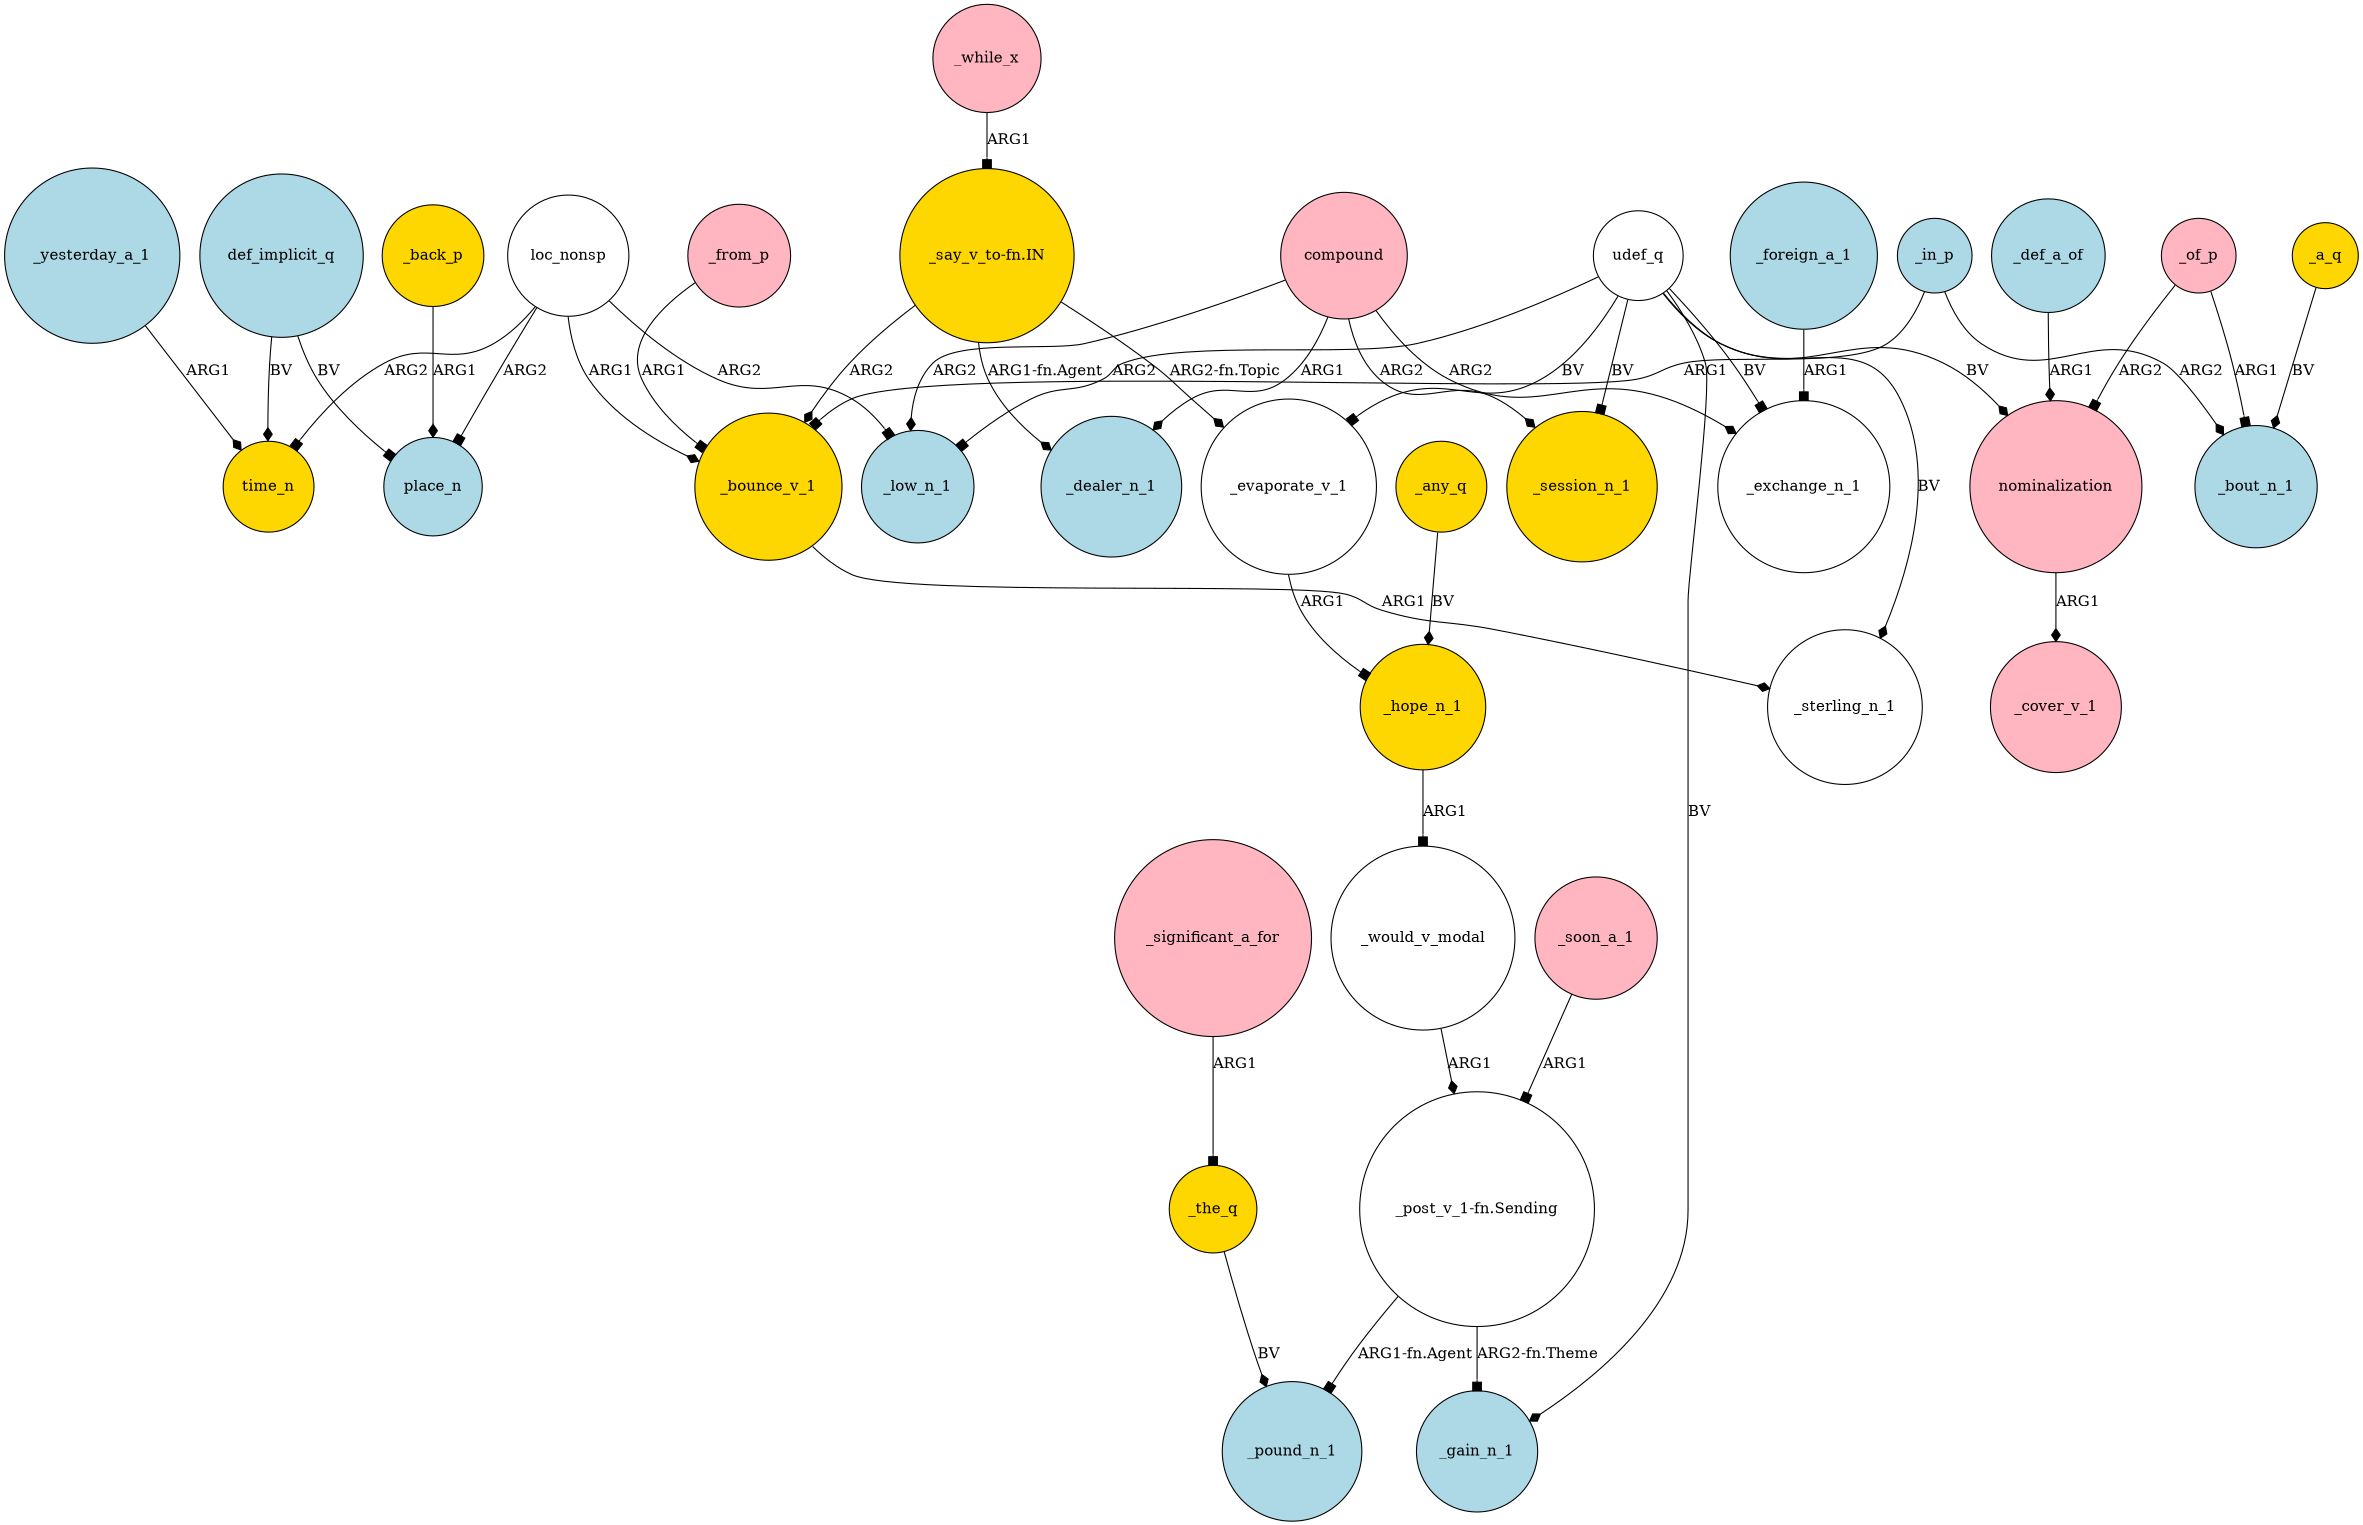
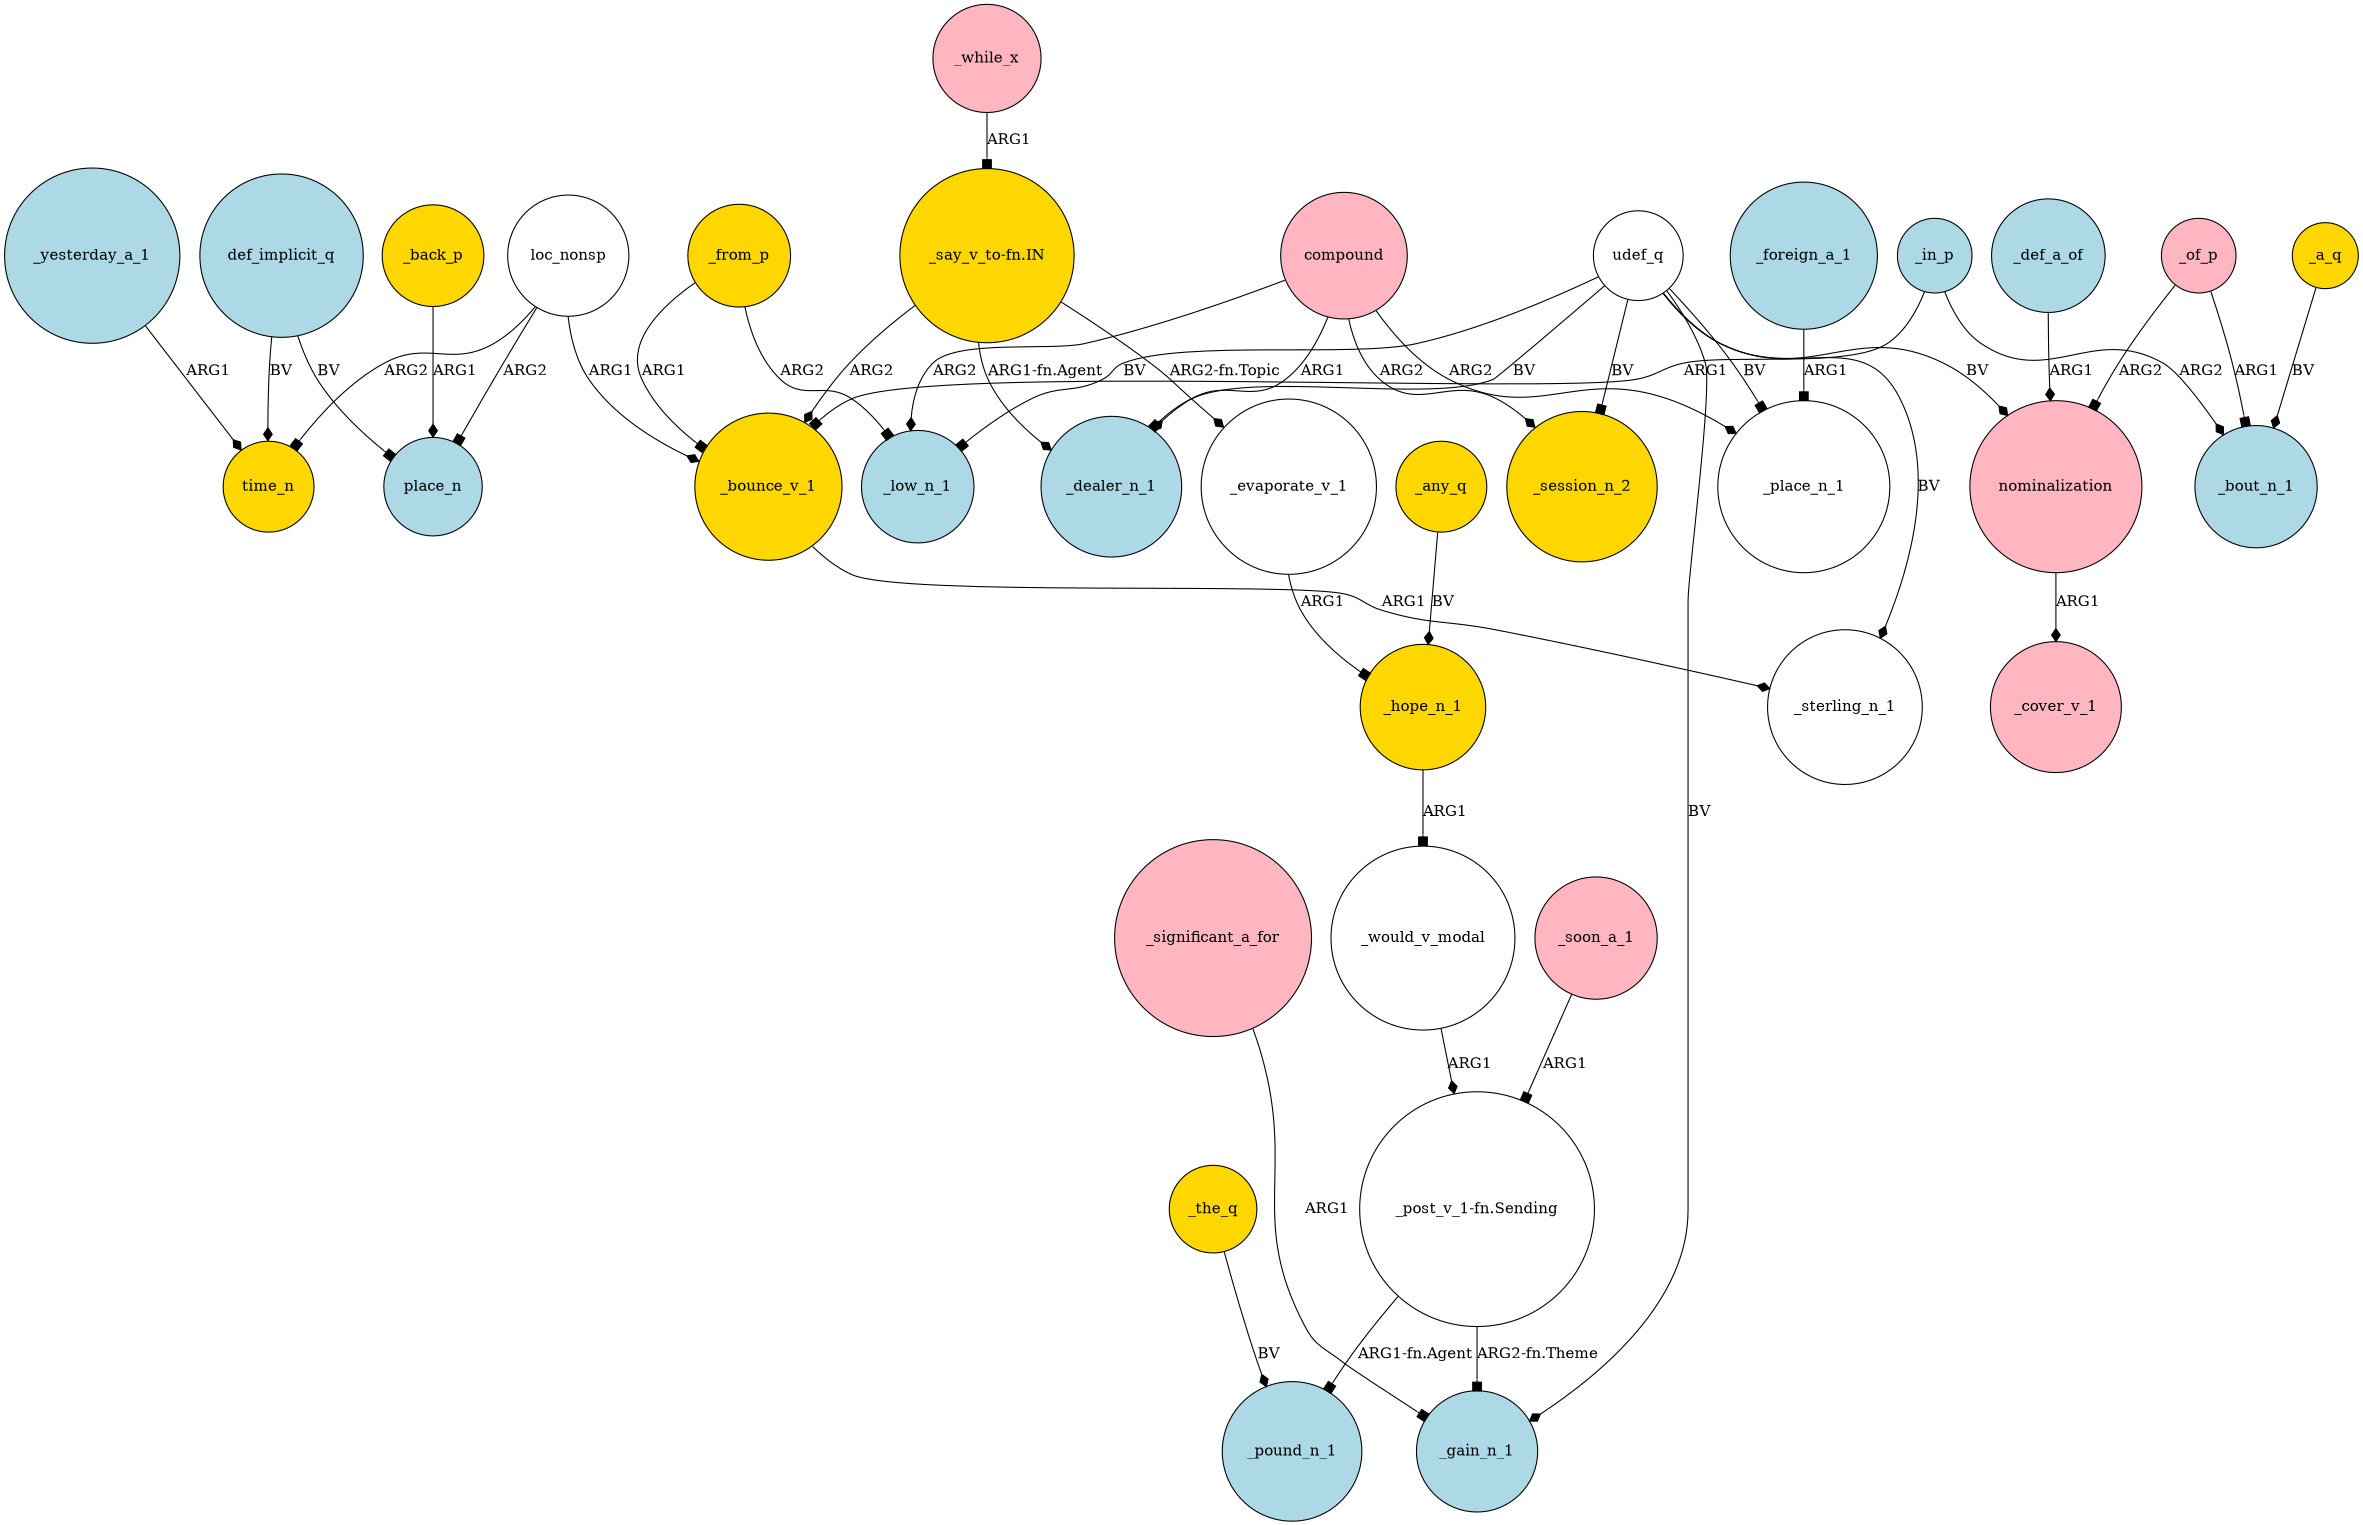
  digraph {
    node [fillcolor=lightblue shape=circle style=filled]
    edge [arrowhead=diamond]
    time_n [fillcolor=gold]
    _yesterday_a_1
    _hope_n_1 [fillcolor=gold]
    _would_v_modal [fillcolor=white]
    "_post_v_1-fn.Sending" [fillcolor=white]
    _gain_n_1
    _pound_n_1
    _soon_a_1 [fillcolor=lightpink]
    _significant_a_for [fillcolor=lightpink]
    "_say_v_to-fn.IN" [fillcolor=gold]
    _dealer_n_1
    _evaporate_v_1 [fillcolor=white]
    _bounce_v_1 [fillcolor=gold]
    udef_q [fillcolor=white]
    nominalization [fillcolor=lightpink]
    _low_n_1
-   _exchange_n_1 [fillcolor=white]
+   _exchange_n_1 [fillcolor=white label=_place_n_1]
    _sterling_n_1 [fillcolor=white]
-   _session_n_1 [fillcolor=gold]
+   _session_n_1 [fillcolor=gold label=_session_n_2]
    _cover_v_1 [fillcolor=lightpink]
    n21 [label=_def_a_of]
    _foreign_a_1
    _the_q [fillcolor=gold]
    _in_p
    _bout_n_1
-   _from_p [fillcolor=lightpink]
+   _from_p [fillcolor=gold]
    def_implicit_q
    place_n
    compound [fillcolor=lightpink]
    _any_q [fillcolor=gold]
    _of_p [fillcolor=lightpink]
    loc_nonsp [fillcolor=white]
    _while_x [fillcolor=lightpink]
    _back_p [fillcolor=gold]
    _a_q [fillcolor=gold]
    _yesterday_a_1 -> time_n [label=ARG1]
    _hope_n_1 -> _would_v_modal [arrowhead=box label=ARG1]
    _would_v_modal -> "_post_v_1-fn.Sending" [label=ARG1]
    "_post_v_1-fn.Sending" -> _gain_n_1 [arrowhead=box label="ARG2-fn.Theme"]
    "_post_v_1-fn.Sending" -> _pound_n_1 [arrowhead=box label="ARG1-fn.Agent"]
    _soon_a_1 -> "_post_v_1-fn.Sending" [arrowhead=box label=ARG1]
-   _significant_a_for -> _the_q [arrowhead=box label=ARG1]
+   _significant_a_for -> _gain_n_1 [arrowhead=box label=ARG1]
    "_say_v_to-fn.IN" -> _dealer_n_1 [label="ARG1-fn.Agent"]
    "_say_v_to-fn.IN" -> _evaporate_v_1 [label="ARG2-fn.Topic"]
    "_say_v_to-fn.IN" -> _bounce_v_1 [label=ARG2]
    _evaporate_v_1 -> _hope_n_1 [arrowhead=box label=ARG1]
    _bounce_v_1 -> _sterling_n_1 [label=ARG1]
    udef_q -> _gain_n_1 [label=BV]
-   udef_q -> _evaporate_v_1 [arrowhead=box label=BV]
+   udef_q -> _dealer_n_1 [arrowhead=box label=BV]
    udef_q -> nominalization [label=BV]
-   udef_q -> _low_n_1 [arrowhead=box label=ARG2]
+   udef_q -> _low_n_1 [arrowhead=box label=BV]
    udef_q -> _exchange_n_1 [arrowhead=box label=BV]
    udef_q -> _sterling_n_1 [label=BV]
    udef_q -> _session_n_1 [arrowhead=box label=BV]
    nominalization -> _cover_v_1 [label=ARG1]
    n21 -> nominalization [label=ARG1]
    _foreign_a_1 -> _exchange_n_1 [arrowhead=box label=ARG1]
    _the_q -> _pound_n_1 [label=BV]
    _in_p -> _bounce_v_1 [arrowhead=box label=ARG1]
    _in_p -> _bout_n_1 [label=ARG2]
    _from_p -> _bounce_v_1 [arrowhead=box label=ARG1]
-   loc_nonsp -> _low_n_1 [arrowhead=box label=ARG2]
+   _from_p -> _low_n_1 [arrowhead=box label=ARG2]
    def_implicit_q -> time_n [label=BV]
    def_implicit_q -> place_n [arrowhead=box label=BV]
    compound -> _dealer_n_1 [label=ARG1]
    compound -> _low_n_1 [label=ARG2]
    compound -> _exchange_n_1 [label=ARG2]
    compound -> _session_n_1 [label=ARG2]
    _any_q -> _hope_n_1 [label=BV]
    _of_p -> nominalization [arrowhead=box label=ARG2]
    _of_p -> _bout_n_1 [arrowhead=box label=ARG1]
    loc_nonsp -> time_n [arrowhead=box label=ARG2]
    loc_nonsp -> _bounce_v_1 [label=ARG1]
    loc_nonsp -> place_n [arrowhead=box label=ARG2]
    _while_x -> "_say_v_to-fn.IN" [arrowhead=box label=ARG1]
    _back_p -> place_n [label=ARG1]
    _a_q -> _bout_n_1 [label=BV]
  }
